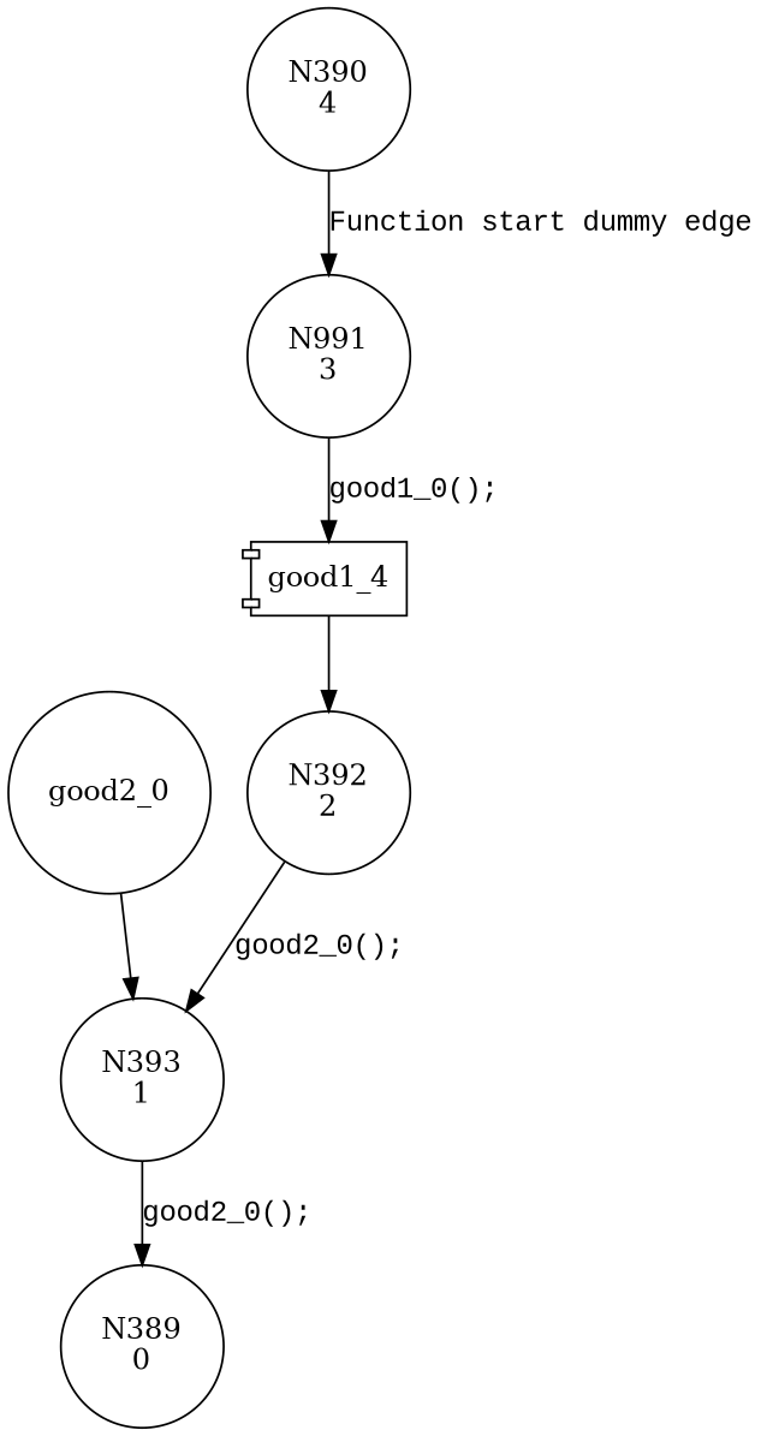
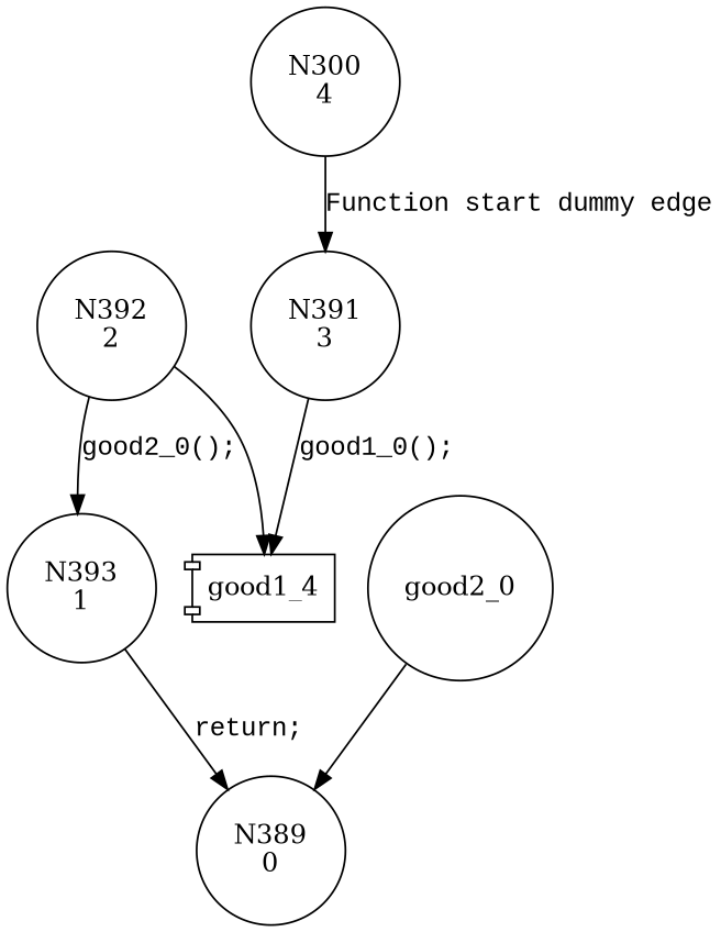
  digraph {
    node [shape=circle]
    edge [fontname="Courier New"]
-   n1 [label="N991\n3"]
+   n1 [label="N391\n3"]
    n2 [label=good1_4 shape=component]
    n3 [label="N392\n2"]
    n4 [label="N393\n1"]
    n5 [label=good2_0]
    n6 [label="N389\n0"]
-   n7 [label="N390\n4"]
+   n7 [label="N300\n4"]
    n1 -> n2 [label="good1_0();"]
-   n2 -> n3
+   n3 -> n2
    n3 -> n4 [label="good2_0();"]
-   n4 -> n6 [label="good2_0();"]
-   n5 -> n4
+   n4 -> n6 [label="return;"]
+   n5 -> n6
    n7 -> n1 [label="Function start dummy edge"]
  }
